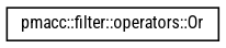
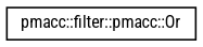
  digraph {
    rankdir=LR
    fontname="Roboto Condensed"
-   n1 [color=black fillcolor=white fontname="Roboto Condensed" fontsize=10 height=0.2 label="pmacc::filter::operators::Or" shape=record style=filled width=0.4]
+   n1 [color=black fillcolor=white fontname="Roboto Condensed" fontsize=10 height=0.2 label="pmacc::filter::pmacc::Or" shape=record style=filled width=0.4]
  }
